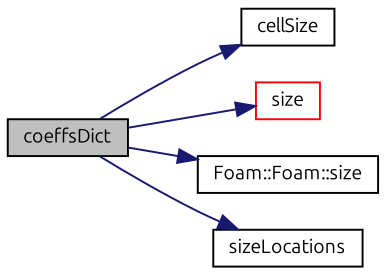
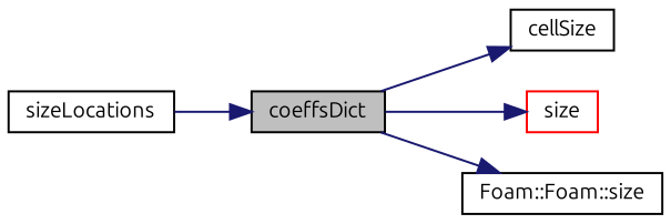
  digraph {
    fontname=Ubuntu
    rankdir=LR
    node [color=black fontname=Ubuntu fontsize=10 shape=record]
    edge [color=midnightblue fontname=Ubuntu fontsize=10 labelfontname=Helvetica labelfontsize=10 style=solid]
    n1 [fillcolor=grey75 fontcolor=black height=0.2 label=coeffsDict style=filled width=0.4]
    n2 [height=0.2 label=cellSize width=0.4]
    n3 [color=red height=0.2 label=size width=0.4]
    n4 [height=0.2 label="Foam::Foam::size" width=0.4]
    n5 [height=0.2 label=sizeLocations width=0.4]
    n1 -> n2
    n1 -> n3
    n1 -> n4
-   n1 -> n5
+   n5 -> n1
  }
